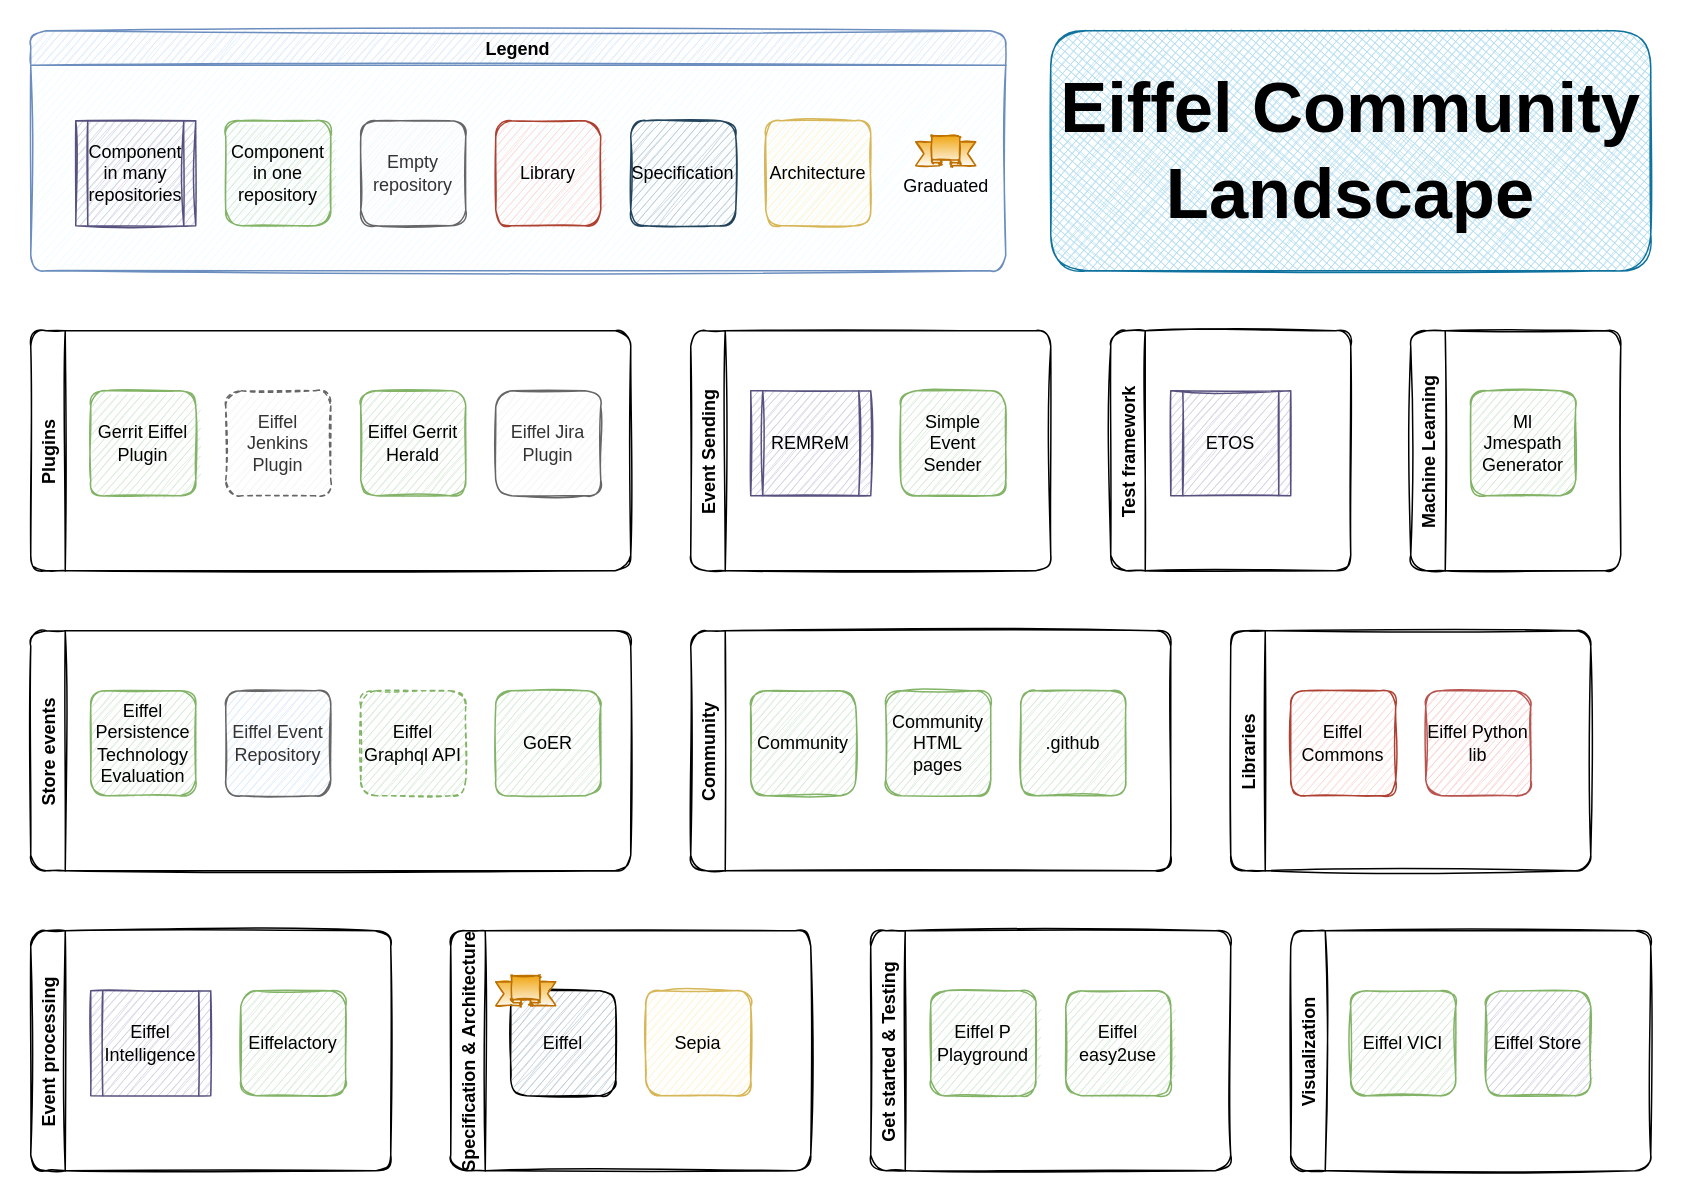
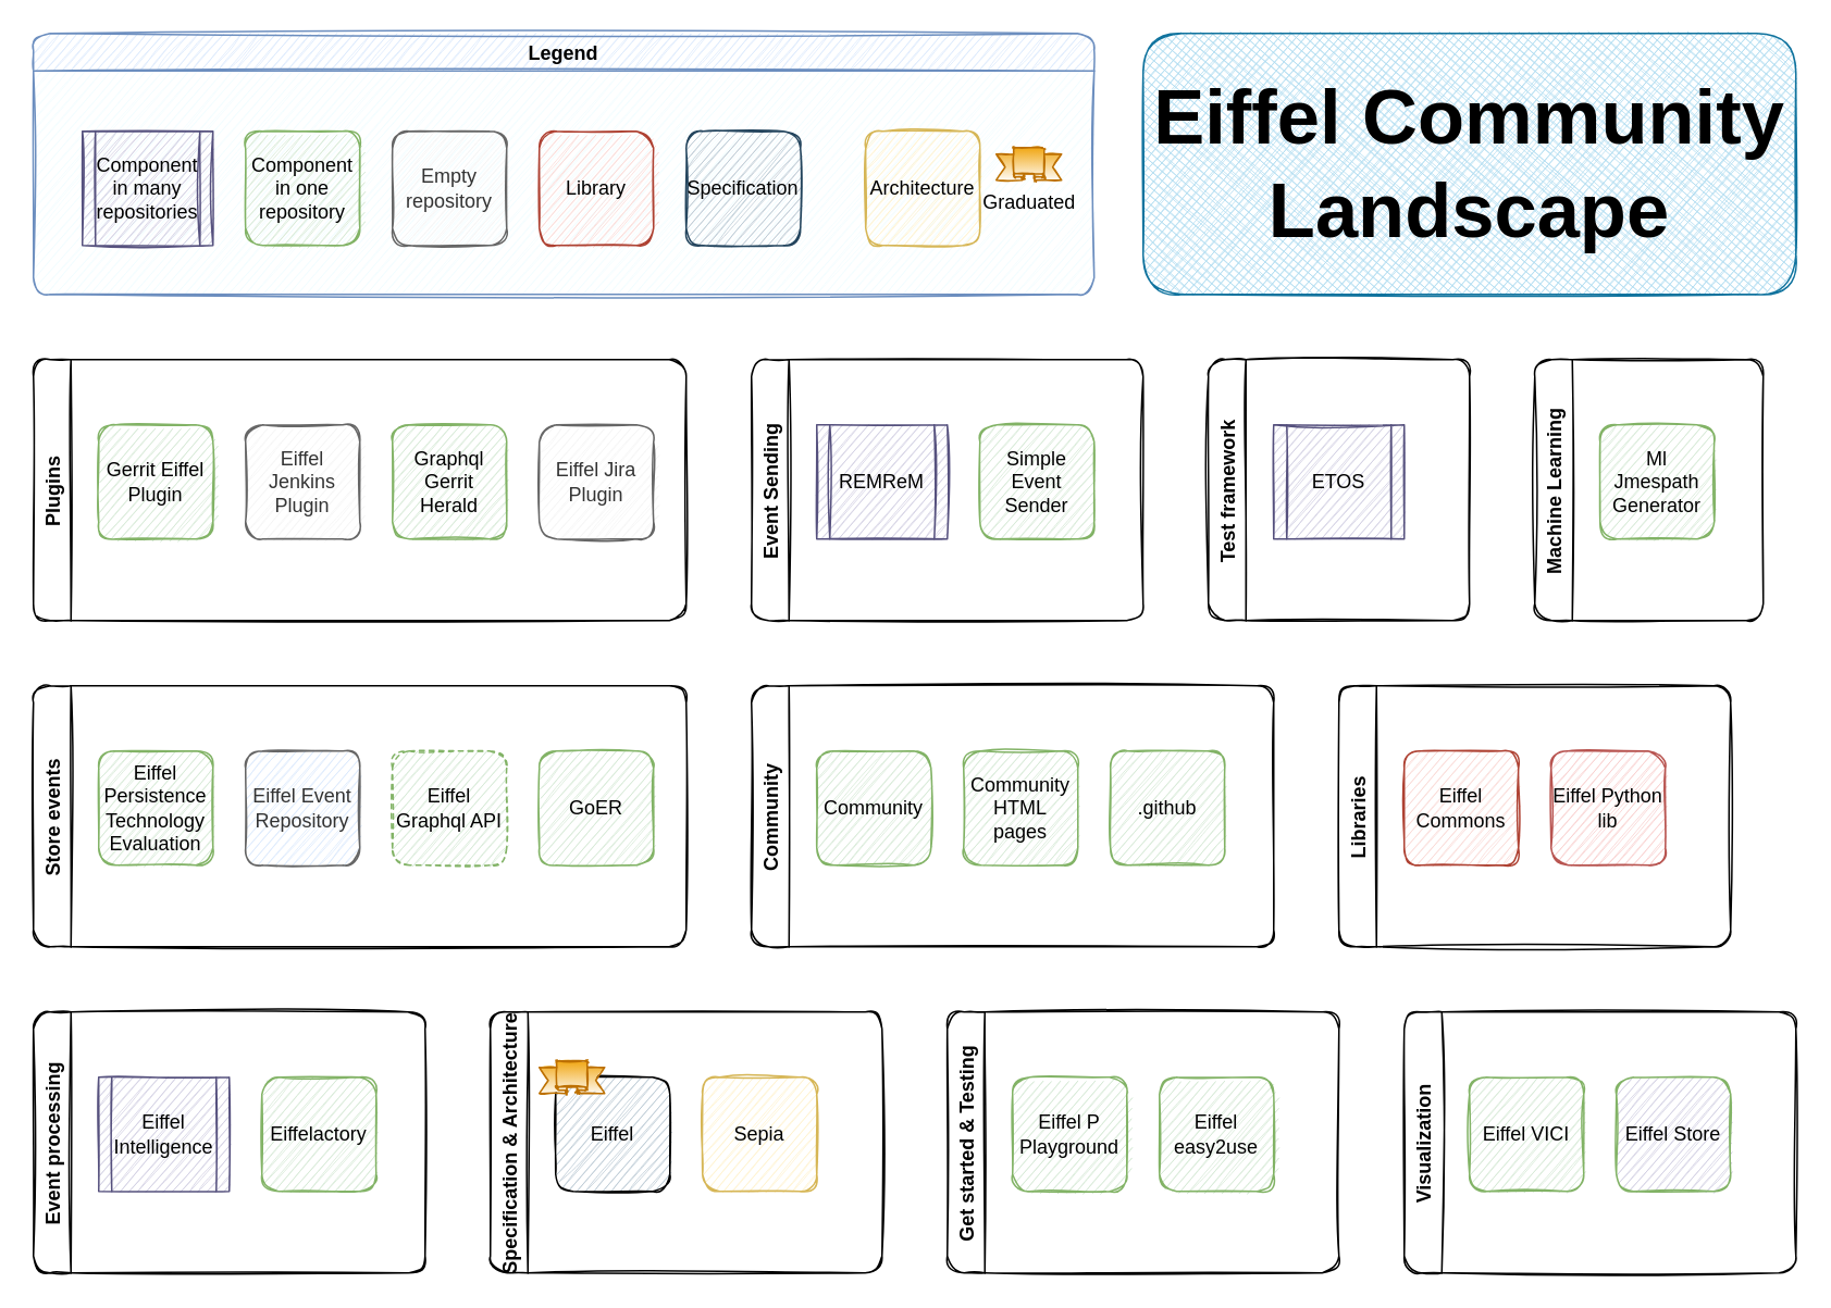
  <mxCell id="0" />
  <mxCell id="1" parent="0" />
  <mxCell id="2" value="Sepia" style="whiteSpace=wrap;html=1;aspect=fixed;sketch=1;rounded=1;fillColor=#fff2cc;strokeColor=#d6b656;" parent="1" vertex="1"><mxGeometry x="430" y="660" width="70" height="70" as="geometry" /></mxCell>
  <mxCell id="3" value="Store events" style="swimlane;horizontal=0;rounded=1;sketch=1;" parent="1" vertex="1"><mxGeometry x="20" y="420" width="400" height="160" as="geometry" /></mxCell>
  <mxCell id="4" value="Eiffel Persistence Technology Evaluation" style="whiteSpace=wrap;html=1;aspect=fixed;sketch=1;rounded=1;fillColor=#d5e8d4;strokeColor=#82b366;" parent="3" vertex="1"><mxGeometry x="40" y="40" width="70" height="70" as="geometry" /></mxCell>
  <mxCell id="5" value="Eiffel Event Repository" style="whiteSpace=wrap;html=1;aspect=fixed;sketch=1;rounded=1;fillColor=#dae8fc;strokeColor=#666666;fontColor=#333333;" parent="3" vertex="1"><mxGeometry x="130" y="40" width="70" height="70" as="geometry" /></mxCell>
  <mxCell id="6" value="Eiffel Graphql API" style="whiteSpace=wrap;html=1;aspect=fixed;sketch=1;rounded=1;fillColor=#d5e8d4;strokeColor=#82b366;dashed=1;" parent="3" vertex="1"><mxGeometry x="220" y="40" width="70" height="70" as="geometry" /></mxCell>
  <mxCell id="7" value="GoER" style="whiteSpace=wrap;html=1;aspect=fixed;sketch=1;rounded=1;fillColor=#d5e8d4;strokeColor=#82b366;" vertex="1" parent="3"><mxGeometry x="310" y="40" width="70" height="70" as="geometry" /></mxCell>
  <mxCell id="8" value="Plugins" style="swimlane;horizontal=0;rounded=1;sketch=1;" parent="1" vertex="1"><mxGeometry x="20" y="220" width="400" height="160" as="geometry" /></mxCell>
  <mxCell id="9" value="Gerrit Eiffel Plugin" style="whiteSpace=wrap;html=1;aspect=fixed;sketch=1;rounded=1;fillColor=#d5e8d4;strokeColor=#82b366;" parent="8" vertex="1"><mxGeometry x="40" y="40" width="70" height="70" as="geometry" /></mxCell>
- <mxCell id="10" value="Eiffel Gerrit Herald" style="whiteSpace=wrap;html=1;aspect=fixed;sketch=1;rounded=1;fillColor=#d5e8d4;strokeColor=#82b366;" parent="8" vertex="1"><mxGeometry x="220" y="40" width="70" height="70" as="geometry" /></mxCell>
- <mxCell id="11" value="Eiffel Jenkins Plugin" style="whiteSpace=wrap;html=1;aspect=fixed;sketch=1;rounded=1;fillColor=#f5f5f5;strokeColor=#666666;fontColor=#333333;dashed=1;" parent="8" vertex="1"><mxGeometry x="130" y="40" width="70" height="70" as="geometry" /></mxCell>
+ <mxCell id="10" value="Graphql Gerrit Herald" style="whiteSpace=wrap;html=1;aspect=fixed;sketch=1;rounded=1;fillColor=#d5e8d4;strokeColor=#82b366;" parent="8" vertex="1"><mxGeometry x="220" y="40" width="70" height="70" as="geometry" /></mxCell>
+ <mxCell id="11" value="Eiffel Jenkins Plugin" style="whiteSpace=wrap;html=1;aspect=fixed;sketch=1;rounded=1;fillColor=#f5f5f5;strokeColor=#666666;fontColor=#333333;" parent="8" vertex="1"><mxGeometry x="130" y="40" width="70" height="70" as="geometry" /></mxCell>
  <mxCell id="12" value="Eiffel Jira Plugin" style="whiteSpace=wrap;html=1;aspect=fixed;sketch=1;rounded=1;fillColor=#f5f5f5;strokeColor=#666666;fontColor=#333333;" parent="8" vertex="1"><mxGeometry x="310" y="40" width="70" height="70" as="geometry" /></mxCell>
  <mxCell id="13" value="Specification &amp; Architecture" style="swimlane;horizontal=0;rounded=1;sketch=1;" parent="1" vertex="1"><mxGeometry x="300" y="620" width="240" height="160" as="geometry" /></mxCell>
  <mxCell id="14" value="&lt;div&gt;Eiffel&lt;/div&gt;" style="whiteSpace=wrap;html=1;aspect=fixed;sketch=1;rounded=1;fillColor=#bac8d3;shadow=0;glass=0;" parent="13" vertex="1"><mxGeometry x="40" y="40" width="70" height="70" as="geometry" /></mxCell>
  <mxCell id="15" value="" style="verticalLabelPosition=bottom;verticalAlign=top;html=1;shape=mxgraph.basic.banner;rounded=1;shadow=0;glass=0;sketch=1;fillColor=#f0a30a;strokeColor=#BD7000;fontColor=#000000;gradientColor=#ffffff;" parent="13" vertex="1"><mxGeometry x="30" y="30" width="40" height="20" as="geometry" /></mxCell>
  <mxCell id="16" value="Event Sending" style="swimlane;horizontal=0;rounded=1;sketch=1;glass=0;shadow=0;" parent="1" vertex="1"><mxGeometry x="460" y="220" width="240" height="160" as="geometry" /></mxCell>
  <mxCell id="17" value="REMReM" style="shape=process;whiteSpace=wrap;html=1;backgroundOutline=1;fontFamily=Helvetica;fontSize=12;align=center;strokeColor=#56517e;fillColor=#d0cee2;sketch=1;" parent="16" vertex="1"><mxGeometry x="40" y="40" width="80" height="70" as="geometry" /></mxCell>
  <mxCell id="18" value="&lt;div&gt;Simple Event Sender &lt;br&gt;&lt;/div&gt;" style="whiteSpace=wrap;html=1;aspect=fixed;sketch=1;rounded=1;fillColor=#d5e8d4;strokeColor=#82b366;" parent="16" vertex="1"><mxGeometry x="140" y="40" width="70" height="70" as="geometry" /></mxCell>
  <mxCell id="19" value="Get started &amp; Testing" style="swimlane;horizontal=0;rounded=1;sketch=1;" parent="1" vertex="1"><mxGeometry x="580" y="620" width="240" height="160" as="geometry" /></mxCell>
  <mxCell id="20" value="Eiffel P&lt;br&gt;Playground" style="whiteSpace=wrap;html=1;aspect=fixed;sketch=1;rounded=1;fillColor=#d5e8d4;strokeColor=#82b366;" parent="19" vertex="1"><mxGeometry x="40" y="40" width="70" height="70" as="geometry" /></mxCell>
  <mxCell id="21" value="Eiffel easy2use" style="whiteSpace=wrap;html=1;aspect=fixed;sketch=1;rounded=1;fillColor=#d5e8d4;strokeColor=#82b366;" parent="19" vertex="1"><mxGeometry x="130" y="40" width="70" height="70" as="geometry" /></mxCell>
  <mxCell id="22" value="Machine Learning" style="swimlane;horizontal=0;rounded=1;sketch=1;" parent="1" vertex="1"><mxGeometry x="940" y="220" width="140" height="160" as="geometry" /></mxCell>
  <mxCell id="23" value="Ml Jmespath Generator" style="whiteSpace=wrap;html=1;aspect=fixed;sketch=1;rounded=1;fillColor=#d5e8d4;strokeColor=#82b366;" parent="22" vertex="1"><mxGeometry x="40" y="40" width="70" height="70" as="geometry" /></mxCell>
  <mxCell id="24" value="Visualization" style="swimlane;horizontal=0;rounded=1;sketch=1;" parent="1" vertex="1"><mxGeometry x="860" y="620" width="240" height="160" as="geometry" /></mxCell>
  <mxCell id="25" value="Eiffel VICI" style="whiteSpace=wrap;html=1;aspect=fixed;sketch=1;rounded=1;fillColor=#d5e8d4;strokeColor=#82b366;" parent="24" vertex="1"><mxGeometry x="40" y="40" width="70" height="70" as="geometry" /></mxCell>
  <mxCell id="26" value="&lt;div&gt;Eiffel Store&lt;/div&gt;" style="whiteSpace=wrap;html=1;aspect=fixed;sketch=1;rounded=1;fillColor=#d0cee2;strokeColor=#82b366;" parent="24" vertex="1"><mxGeometry x="130" y="40" width="70" height="70" as="geometry" /></mxCell>
  <mxCell id="27" value="Event processing" style="swimlane;horizontal=0;rounded=1;sketch=1;" parent="1" vertex="1"><mxGeometry x="20" y="620" width="240" height="160" as="geometry" /></mxCell>
  <mxCell id="28" value="Eiffel Intelligence" style="shape=process;whiteSpace=wrap;html=1;backgroundOutline=1;fontFamily=Helvetica;fontSize=12;align=center;strokeColor=#56517e;fillColor=#d0cee2;sketch=1;" parent="27" vertex="1"><mxGeometry x="40" y="40" width="80" height="70" as="geometry" /></mxCell>
  <mxCell id="29" value="Eiffelactory" style="whiteSpace=wrap;html=1;aspect=fixed;sketch=1;rounded=1;fillColor=#d5e8d4;strokeColor=#82b366;" parent="27" vertex="1"><mxGeometry x="140" y="40" width="70" height="70" as="geometry" /></mxCell>
  <mxCell id="30" value="Test framework" style="swimlane;horizontal=0;rounded=1;sketch=1;" parent="1" vertex="1"><mxGeometry x="740" y="220" width="160" height="160" as="geometry" /></mxCell>
  <mxCell id="31" value="&lt;div&gt;ETOS&lt;/div&gt;" style="shape=process;whiteSpace=wrap;html=1;backgroundOutline=1;fontFamily=Helvetica;fontSize=12;align=center;strokeColor=#56517e;fillColor=#d0cee2;sketch=1;" parent="30" vertex="1"><mxGeometry x="40" y="40" width="80" height="70" as="geometry" /></mxCell>
  <mxCell id="32" value="Community" style="swimlane;horizontal=0;rounded=1;sketch=1;" parent="1" vertex="1"><mxGeometry x="460" y="420" width="320" height="160" as="geometry" /></mxCell>
  <mxCell id="33" value="Community" style="whiteSpace=wrap;html=1;aspect=fixed;sketch=1;rounded=1;fillColor=#d5e8d4;strokeColor=#82b366;" parent="32" vertex="1"><mxGeometry x="40" y="40" width="70" height="70" as="geometry" /></mxCell>
  <mxCell id="34" value="Community HTML pages" style="whiteSpace=wrap;html=1;aspect=fixed;sketch=1;rounded=1;fillColor=#d5e8d4;strokeColor=#82b366;" parent="32" vertex="1"><mxGeometry x="130" y="40" width="70" height="70" as="geometry" /></mxCell>
  <mxCell id="35" value=".github" style="whiteSpace=wrap;html=1;aspect=fixed;sketch=1;rounded=1;fillColor=#d5e8d4;strokeColor=#82b366;" parent="32" vertex="1"><mxGeometry x="220" y="40" width="70" height="70" as="geometry" /></mxCell>
  <mxCell id="36" value="Libraries" style="swimlane;horizontal=0;rounded=1;sketch=1;" parent="1" vertex="1"><mxGeometry x="820" y="420" width="240" height="160" as="geometry" /></mxCell>
  <mxCell id="37" value="Eiffel Commons" style="whiteSpace=wrap;html=1;aspect=fixed;sketch=1;rounded=1;fillColor=#fad9d5;strokeColor=#ae4132;" parent="36" vertex="1"><mxGeometry x="40" y="40" width="70" height="70" as="geometry" /></mxCell>
  <mxCell id="38" value="&lt;div&gt;Eiffel Python lib&lt;/div&gt;" style="whiteSpace=wrap;html=1;aspect=fixed;sketch=1;rounded=1;fillColor=#f8cecc;strokeColor=#b85450;" parent="36" vertex="1"><mxGeometry x="130" y="40" width="70" height="70" as="geometry" /></mxCell>
  <mxCell id="39" value="Legend" style="swimlane;rounded=1;sketch=1;glass=0;shadow=0;fillColor=#dae8fc;strokeColor=#6c8ebf;swimlaneFillColor=#F0FCFF;" parent="1" vertex="1"><mxGeometry x="20" y="20" width="650" height="160" as="geometry" /></mxCell>
  <mxCell id="40" value="Component in one repository" style="whiteSpace=wrap;html=1;aspect=fixed;sketch=1;rounded=1;fillColor=#d5e8d4;strokeColor=#82b366;" parent="39" vertex="1"><mxGeometry x="130" y="60" width="70" height="70" as="geometry" /></mxCell>
  <mxCell id="41" value="Library" style="whiteSpace=wrap;html=1;aspect=fixed;sketch=1;rounded=1;fillColor=#fad9d5;strokeColor=#ae4132;" parent="39" vertex="1"><mxGeometry x="310" y="60" width="70" height="70" as="geometry" /></mxCell>
  <mxCell id="42" value="Empty repository" style="whiteSpace=wrap;html=1;aspect=fixed;sketch=1;rounded=1;fillColor=#f5f5f5;strokeColor=#666666;fontColor=#333333;" parent="39" vertex="1"><mxGeometry x="220" y="60" width="70" height="70" as="geometry" /></mxCell>
- <mxCell id="43" value="Architecture" style="whiteSpace=wrap;html=1;aspect=fixed;sketch=1;rounded=1;fillColor=#fff2cc;strokeColor=#d6b656;" parent="39" vertex="1"><mxGeometry x="490" y="60" width="70" height="70" as="geometry" /></mxCell>
+ <mxCell id="43" value="Architecture" style="whiteSpace=wrap;html=1;aspect=fixed;sketch=1;rounded=1;fillColor=#fff2cc;strokeColor=#d6b656;" parent="39" vertex="1"><mxGeometry x="510" y="60" width="70" height="70" as="geometry" /></mxCell>
  <mxCell id="44" value="&lt;div&gt;Specification&lt;/div&gt;" style="whiteSpace=wrap;html=1;aspect=fixed;sketch=1;rounded=1;fillColor=#bac8d3;strokeColor=#23445d;" parent="39" vertex="1"><mxGeometry x="400" y="60" width="70" height="70" as="geometry" /></mxCell>
  <mxCell id="45" value="Graduated" style="verticalLabelPosition=bottom;verticalAlign=top;html=1;shape=mxgraph.basic.banner;rounded=1;shadow=0;glass=0;sketch=1;fillColor=#f0a30a;strokeColor=#BD7000;fontColor=#000000;gradientColor=#ffffff;" parent="39" vertex="1"><mxGeometry x="590" y="70" width="40" height="20" as="geometry" /></mxCell>
  <mxCell id="46" value="&lt;div&gt;Component in many repositories&lt;/div&gt;" style="shape=process;whiteSpace=wrap;html=1;backgroundOutline=1;fontFamily=Helvetica;fontSize=12;align=center;strokeColor=#56517e;fillColor=#d0cee2;sketch=1;" parent="39" vertex="1"><mxGeometry x="30" y="60" width="80" height="70" as="geometry" /></mxCell>
  <mxCell id="47" value="Eiffel Community Landscape" style="text;align=center;verticalAlign=middle;whiteSpace=wrap;rounded=1;shadow=0;glass=0;sketch=1;fontSize=47;fontStyle=1;labelBorderColor=none;fontFamily=Helvetica;labelBackgroundColor=none;fillStyle=cross-hatch;fillColor=#b1ddf0;strokeColor=#10739e;" parent="1" vertex="1"><mxGeometry x="700" y="20" width="400" height="160" as="geometry" /></mxCell>
